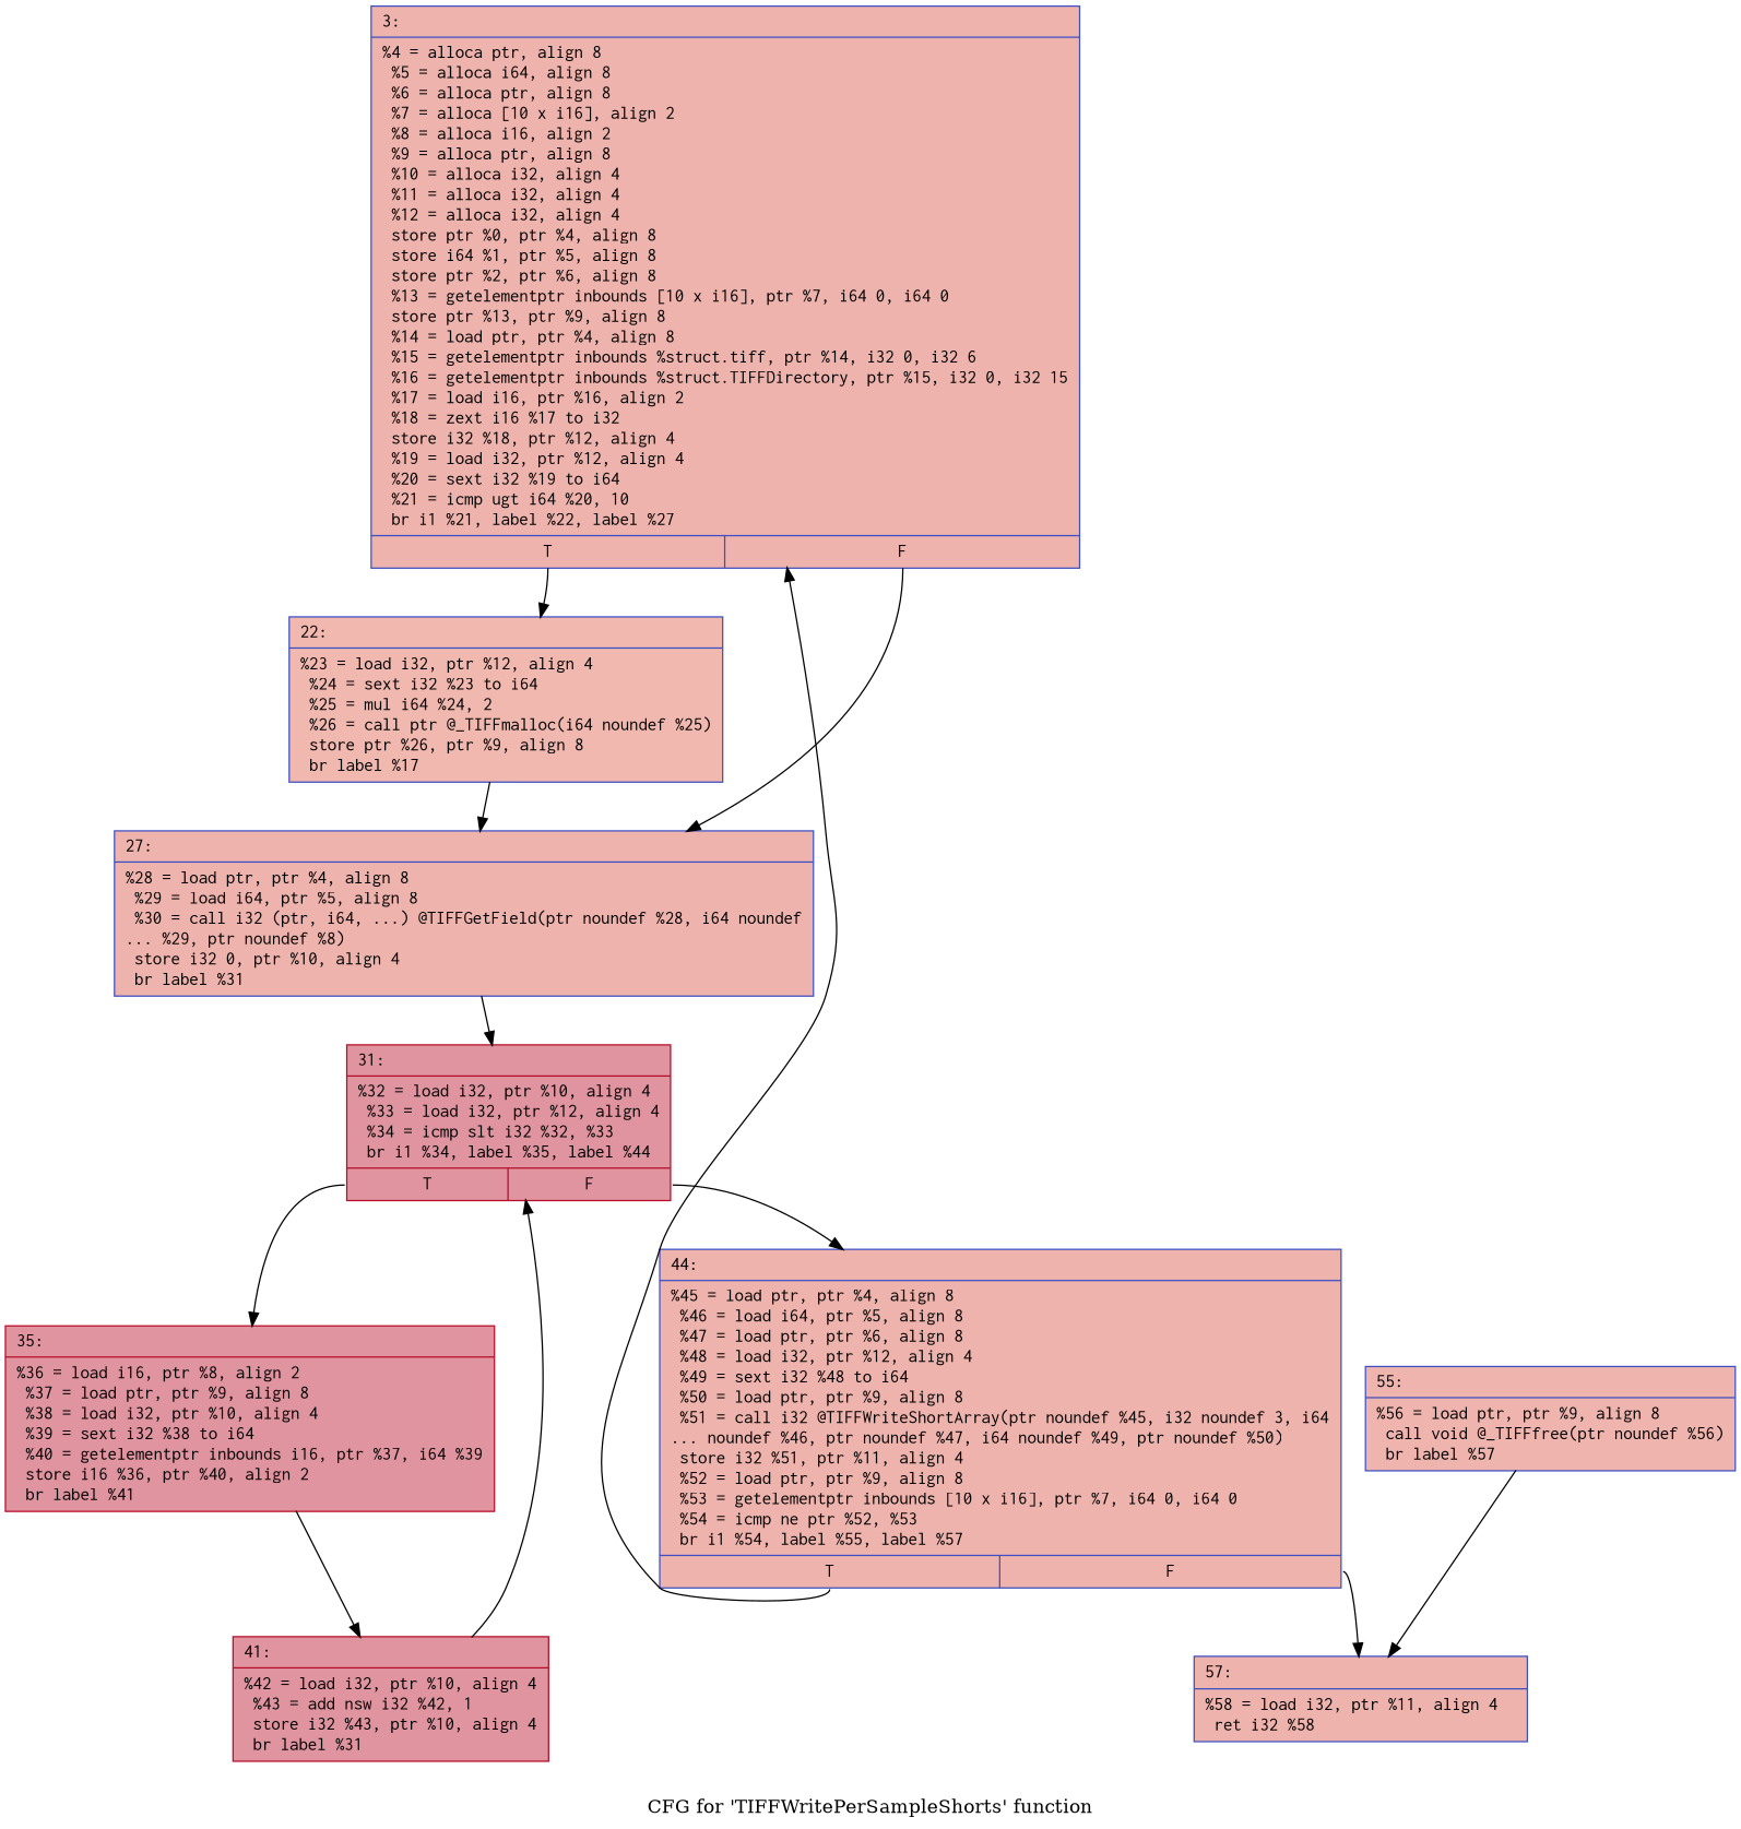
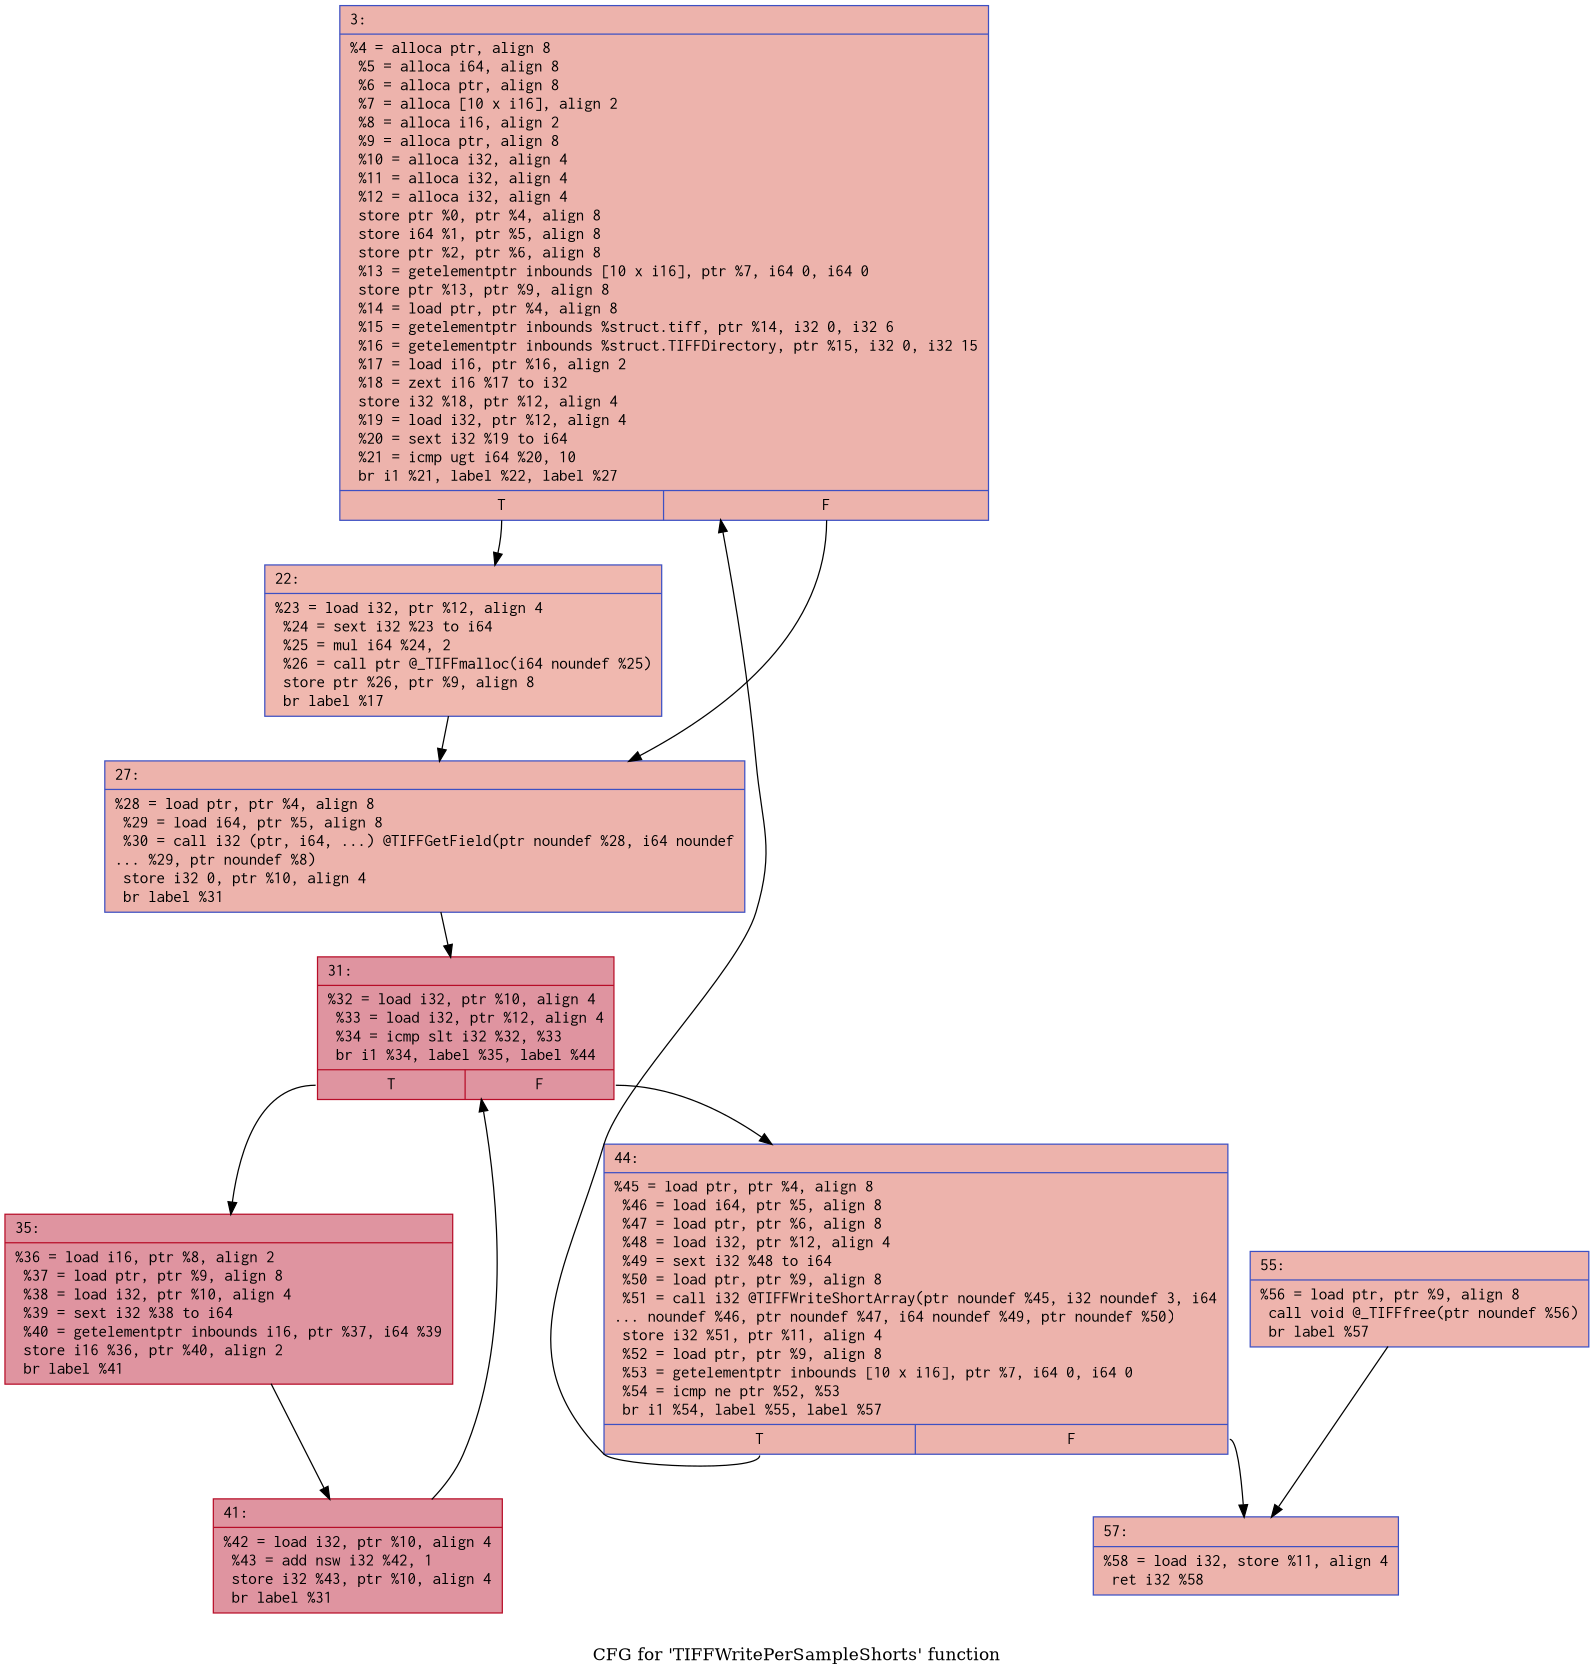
  digraph {
    label="CFG for 'TIFFWritePerSampleShorts' function"
    node [color="#3d50c3ff" fillcolor="#d6524470" fontname=Courier shape=record style=filled]
    n1 [label="{3:\l|  %4 = alloca ptr, align 8\l  %5 = alloca i64, align 8\l  %6 = alloca ptr, align 8\l  %7 = alloca [10 x i16], align 2\l  %8 = alloca i16, align 2\l  %9 = alloca ptr, align 8\l  %10 = alloca i32, align 4\l  %11 = alloca i32, align 4\l  %12 = alloca i32, align 4\l  store ptr %0, ptr %4, align 8\l  store i64 %1, ptr %5, align 8\l  store ptr %2, ptr %6, align 8\l  %13 = getelementptr inbounds [10 x i16], ptr %7, i64 0, i64 0\l  store ptr %13, ptr %9, align 8\l  %14 = load ptr, ptr %4, align 8\l  %15 = getelementptr inbounds %struct.tiff, ptr %14, i32 0, i32 6\l  %16 = getelementptr inbounds %struct.TIFFDirectory, ptr %15, i32 0, i32 15\l  %17 = load i16, ptr %16, align 2\l  %18 = zext i16 %17 to i32\l  store i32 %18, ptr %12, align 4\l  %19 = load i32, ptr %12, align 4\l  %20 = sext i32 %19 to i64\l  %21 = icmp ugt i64 %20, 10\l  br i1 %21, label %22, label %27\l|{<s0>T|<s1>F}}"]
    n2 [fillcolor="#dc5d4a70" label="{22:\l|  %23 = load i32, ptr %12, align 4\l  %24 = sext i32 %23 to i64\l  %25 = mul i64 %24, 2\l  %26 = call ptr @_TIFFmalloc(i64 noundef %25)\l  store ptr %26, ptr %9, align 8\l  br label %17\l}"]
    n3 [label="{27:\l|  %28 = load ptr, ptr %4, align 8\l  %29 = load i64, ptr %5, align 8\l  %30 = call i32 (ptr, i64, ...) @TIFFGetField(ptr noundef %28, i64 noundef\l... %29, ptr noundef %8)\l  store i32 0, ptr %10, align 4\l  br label %31\l}"]
    n4 [color="#b70d28ff" fillcolor="#b70d2870" label="{31:\l|  %32 = load i32, ptr %10, align 4\l  %33 = load i32, ptr %12, align 4\l  %34 = icmp slt i32 %32, %33\l  br i1 %34, label %35, label %44\l|{<s0>T|<s1>F}}"]
    n5 [color="#b70d28ff" fillcolor="#b70d2870" label="{35:\l|  %36 = load i16, ptr %8, align 2\l  %37 = load ptr, ptr %9, align 8\l  %38 = load i32, ptr %10, align 4\l  %39 = sext i32 %38 to i64\l  %40 = getelementptr inbounds i16, ptr %37, i64 %39\l  store i16 %36, ptr %40, align 2\l  br label %41\l}"]
    n6 [label="{44:\l|  %45 = load ptr, ptr %4, align 8\l  %46 = load i64, ptr %5, align 8\l  %47 = load ptr, ptr %6, align 8\l  %48 = load i32, ptr %12, align 4\l  %49 = sext i32 %48 to i64\l  %50 = load ptr, ptr %9, align 8\l  %51 = call i32 @TIFFWriteShortArray(ptr noundef %45, i32 noundef 3, i64\l... noundef %46, ptr noundef %47, i64 noundef %49, ptr noundef %50)\l  store i32 %51, ptr %11, align 4\l  %52 = load ptr, ptr %9, align 8\l  %53 = getelementptr inbounds [10 x i16], ptr %7, i64 0, i64 0\l  %54 = icmp ne ptr %52, %53\l  br i1 %54, label %55, label %57\l|{<s0>T|<s1>F}}"]
    n7 [color="#b70d28ff" fillcolor="#b70d2870" label="{41:\l|  %42 = load i32, ptr %10, align 4\l  %43 = add nsw i32 %42, 1\l  store i32 %43, ptr %10, align 4\l  br label %31\l}"]
-   n8 [label="{57:\l|  %58 = load i32, ptr %11, align 4\l  ret i32 %58\l}"]
+   n8 [label="{57:\l|  %58 = load i32, store %11, align 4\l  ret i32 %58\l}"]
    n9 [fillcolor="#d8564670" label="{55:\l|  %56 = load ptr, ptr %9, align 8\l  call void @_TIFFfree(ptr noundef %56)\l  br label %57\l}"]
    n1 -> n2 [tailport=s0]
    n1 -> n3 [tailport=s1]
    n2 -> n3
    n3 -> n4
    n4 -> n5 [tailport=s0]
    n4 -> n6 [tailport=s1]
    n5 -> n7
    n6 -> n1 [tailport=s0]
    n6 -> n8 [tailport=s1]
    n7 -> n4
    n9 -> n8
  }
